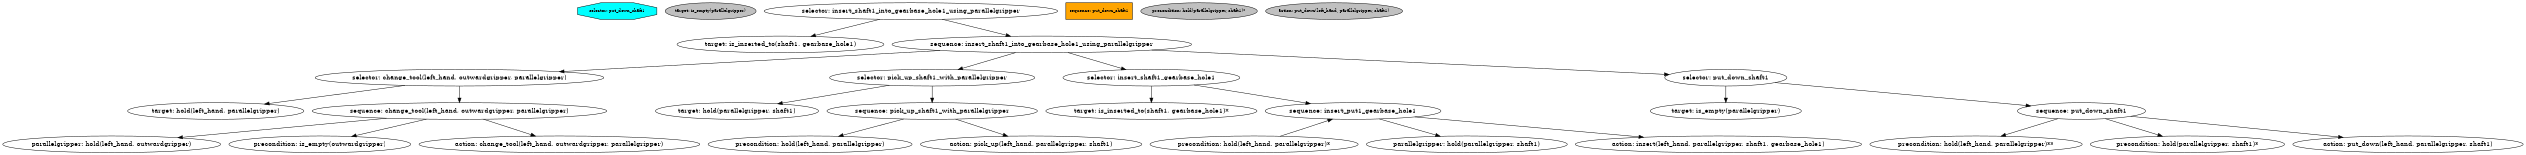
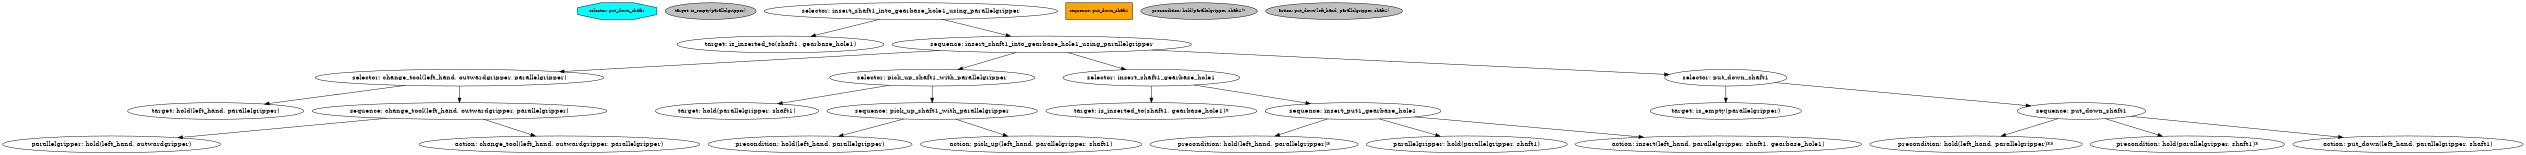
  digraph {
    fontname="times-roman"
    ordering=out
    node [fontname="times-roman"]
    edge [fontname="times-roman"]
    n1 [fillcolor=cyan fontcolor=black fontsize=9 label="selector: put_down_shaft1" shape=octagon style=filled]
    n2 [fillcolor=gray fontcolor=black fontsize=9 label="target: is_empty(parallelgripper)" shape=ellipse style=filled]
    "selector: insert_shaft1_into_gearbase_hole1_using_parallelgripper"
    "target: is_inserted_to(shaft1, gearbase_hole1)"
    "sequence: insert_shaft1_into_gearbase_hole1_using_parallelgripper"
    "selector: change_tool(left_hand, outwardgripper, parallelgripper)"
    "selector: pick_up_shaft1_with_parallelgripper"
    "selector: insert_shaft1_gearbase_hole1"
    "selector: put_down_shaft1"
    n10 [fillcolor=orange fontcolor=black fontsize=9 label="sequence: put_down_shaft1" shape=box style=filled]
    "target: hold(left_hand, parallelgripper)"
    "sequence: change_tool(left_hand, outwardgripper, parallelgripper)"
    "target: hold(parallelgripper, shaft1)"
    "sequence: pick_up_shaft1_with_parallelgripper"
    "target: is_inserted_to(shaft1, gearbase_hole1)*"
    n16 [label="sequence: insert_put1_gearbase_hole1"]
    "target: is_empty(parallelgripper)"
    "sequence: put_down_shaft1"
    n19 [label="parallelgripper: hold(left_hand, outwardgripper)"]
-   "precondition: is_empty(outwardgripper)"
    "action: change_tool(left_hand, outwardgripper, parallelgripper)"
    n22 [fillcolor=gray fontcolor=black fontsize=9 label="precondition: hold(parallelgripper, shaft1)*" shape=ellipse style=filled]
    n23 [fillcolor=gray fontcolor=black fontsize=9 label="action: put_down(left_hand, parallelgripper, shaft1)" shape=ellipse style=filled]
    "precondition: hold(left_hand, parallelgripper)"
    "action: pick_up(left_hand, parallelgripper, shaft1)"
    "precondition: hold(left_hand, parallelgripper)*"
    n27 [label="parallelgripper: hold(parallelgripper, shaft1)"]
    "action: insert(left_hand, parallelgripper, shaft1, gearbase_hole1)"
    "precondition: hold(left_hand, parallelgripper)**"
    "precondition: hold(parallelgripper, shaft1)*"
    "action: put_down(left_hand, parallelgripper, shaft1)"
    "selector: insert_shaft1_into_gearbase_hole1_using_parallelgripper" -> "target: is_inserted_to(shaft1, gearbase_hole1)"
    "selector: insert_shaft1_into_gearbase_hole1_using_parallelgripper" -> "sequence: insert_shaft1_into_gearbase_hole1_using_parallelgripper"
    "sequence: insert_shaft1_into_gearbase_hole1_using_parallelgripper" -> "selector: change_tool(left_hand, outwardgripper, parallelgripper)"
    "sequence: insert_shaft1_into_gearbase_hole1_using_parallelgripper" -> "selector: pick_up_shaft1_with_parallelgripper"
    "sequence: insert_shaft1_into_gearbase_hole1_using_parallelgripper" -> "selector: insert_shaft1_gearbase_hole1"
    "sequence: insert_shaft1_into_gearbase_hole1_using_parallelgripper" -> "selector: put_down_shaft1"
    "selector: change_tool(left_hand, outwardgripper, parallelgripper)" -> "target: hold(left_hand, parallelgripper)"
    "selector: change_tool(left_hand, outwardgripper, parallelgripper)" -> "sequence: change_tool(left_hand, outwardgripper, parallelgripper)"
    "selector: pick_up_shaft1_with_parallelgripper" -> "target: hold(parallelgripper, shaft1)"
    "selector: pick_up_shaft1_with_parallelgripper" -> "sequence: pick_up_shaft1_with_parallelgripper"
    "selector: insert_shaft1_gearbase_hole1" -> "target: is_inserted_to(shaft1, gearbase_hole1)*"
    "selector: insert_shaft1_gearbase_hole1" -> n16
    "selector: put_down_shaft1" -> "target: is_empty(parallelgripper)"
    "selector: put_down_shaft1" -> "sequence: put_down_shaft1"
    "sequence: change_tool(left_hand, outwardgripper, parallelgripper)" -> n19
-   "sequence: change_tool(left_hand, outwardgripper, parallelgripper)" -> "precondition: is_empty(outwardgripper)"
    "sequence: change_tool(left_hand, outwardgripper, parallelgripper)" -> "action: change_tool(left_hand, outwardgripper, parallelgripper)"
    "sequence: pick_up_shaft1_with_parallelgripper" -> "precondition: hold(left_hand, parallelgripper)"
    "sequence: pick_up_shaft1_with_parallelgripper" -> "action: pick_up(left_hand, parallelgripper, shaft1)"
-   "precondition: hold(left_hand, parallelgripper)*" -> n16
+   n16 -> "precondition: hold(left_hand, parallelgripper)*"
    n16 -> n27
    n16 -> "action: insert(left_hand, parallelgripper, shaft1, gearbase_hole1)"
    "sequence: put_down_shaft1" -> "precondition: hold(left_hand, parallelgripper)**"
    "sequence: put_down_shaft1" -> "precondition: hold(parallelgripper, shaft1)*"
    "sequence: put_down_shaft1" -> "action: put_down(left_hand, parallelgripper, shaft1)"
  }
